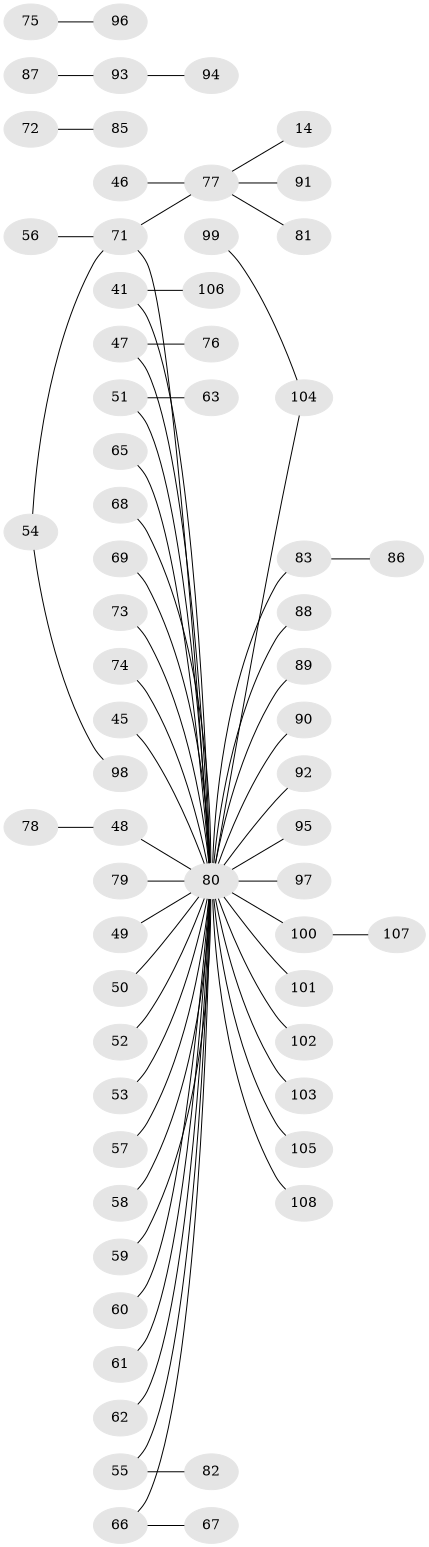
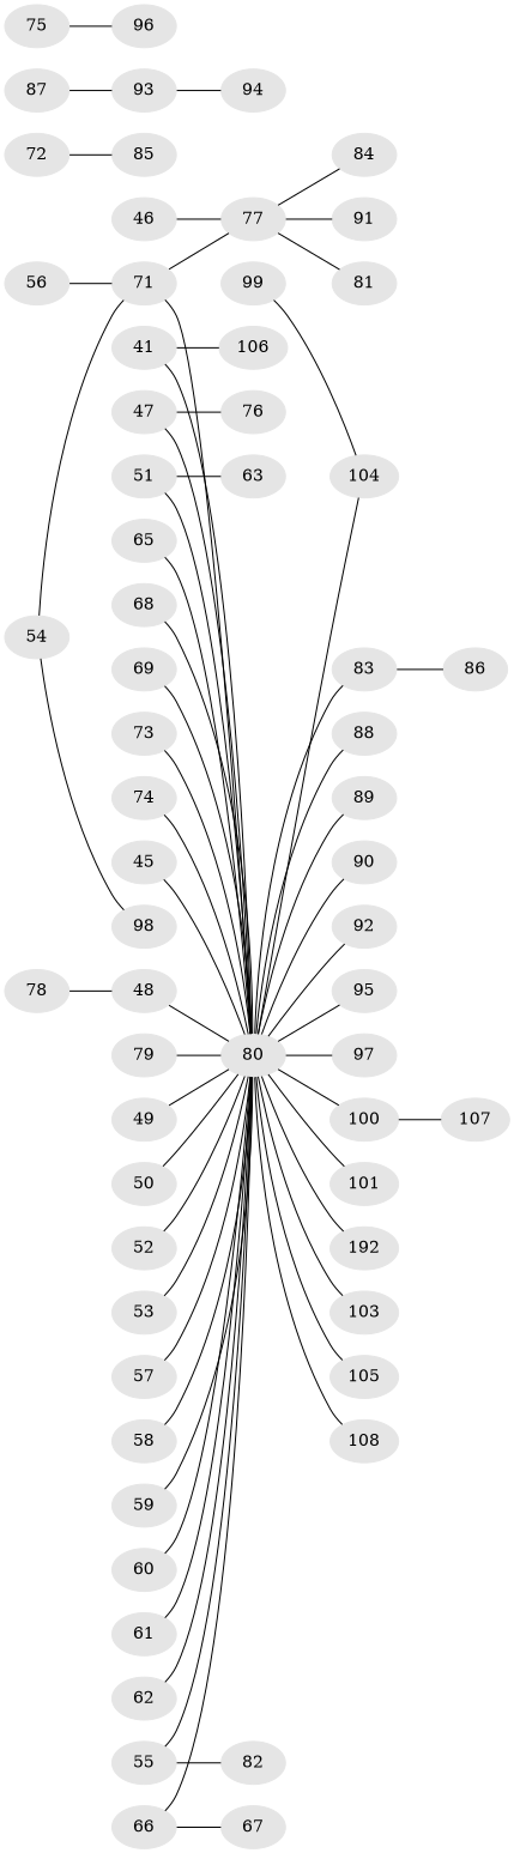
  graph {
    rankdir=LR
    node [color=gray90 style=filled]
    80 [super="+6+16+21+28+9+19+11+37+36+20+44+24+40+31+34+35+64+30+32+39+23+26"]
    83
    88
    89
    90
    92
    95
    97
    100
    101
-   102
+   102 [label=192]
    103
    104 [super="+29"]
    105
    108
    41
    106
    45
    77 [super="+43+38+42"]
    81
-   84 [label=14]
+   84
    91
    46
    47
    76
    48
    49
    50
    51
    63
    52
    53
    71 [super="+22"]
    54
    98
    72
    85
    87
    93
    55
    82
    56
    57
    58
    59
    60
    61
    62
    65
    66
    67
    68
    69
    75
    96
    73
    74
    78
    79
    86
    107
    94
    99
    80 -- 83
    80 -- 88
    80 -- 89
    80 -- 90
    80 -- 92
    80 -- 95
    80 -- 97
    80 -- 100
    80 -- 101
    80 -- 102
    80 -- 103
    80 -- 104
    80 -- 105
    80 -- 108
    83 -- 86
    100 -- 107
    41 -- 80
    41 -- 106
    45 -- 80
    77 -- 81
    77 -- 84
    77 -- 91
    46 -- 77
    47 -- 80
    47 -- 76
    48 -- 80
    49 -- 80
    50 -- 80
    51 -- 80
    51 -- 63
    52 -- 80
    53 -- 80
    71 -- 80
    71 -- 77
    54 -- 71
    54 -- 98
    72 -- 85
    87 -- 93
    93 -- 94
    55 -- 80
    55 -- 82
    56 -- 71
    57 -- 80
    58 -- 80
    59 -- 80
    60 -- 80
    61 -- 80
    62 -- 80
    65 -- 80
    66 -- 80
    66 -- 67
    68 -- 80
    69 -- 80
    75 -- 96
    73 -- 80
    74 -- 80
    78 -- 48
    79 -- 80
    99 -- 104
  }
